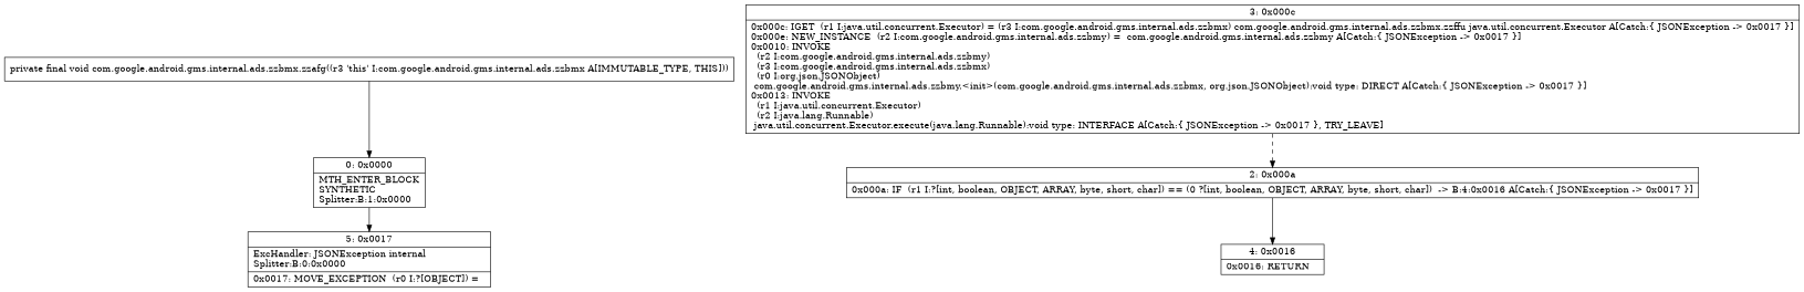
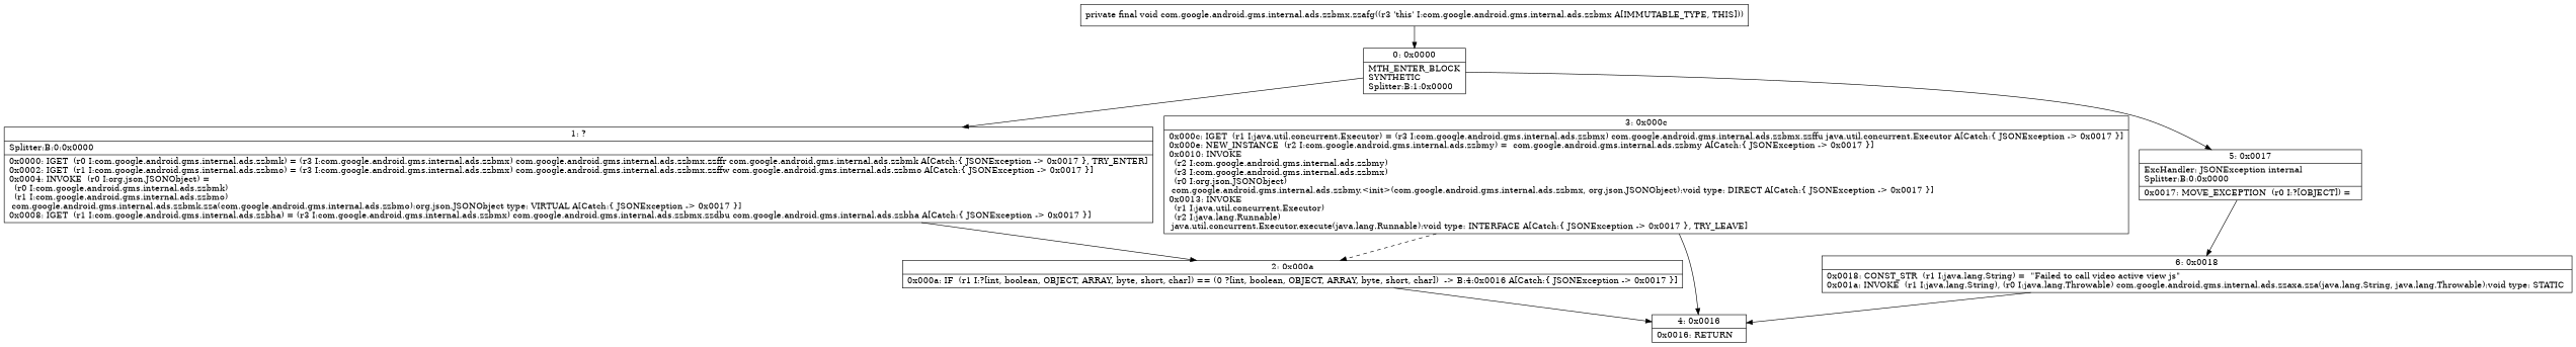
  digraph {
    node [shape=record]
    n1 [label="{0\:\ 0x0000|MTH_ENTER_BLOCK\lSYNTHETIC\lSplitter:B:1:0x0000\l}"]
+   n2 [label="{1\:\ ?|Splitter:B:0:0x0000\l|0x0000: IGET  (r0 I:com.google.android.gms.internal.ads.zzbmk) = (r3 I:com.google.android.gms.internal.ads.zzbmx) com.google.android.gms.internal.ads.zzbmx.zzffr com.google.android.gms.internal.ads.zzbmk A[Catch:\{ JSONException \-\> 0x0017 \}, TRY_ENTER]\l0x0002: IGET  (r1 I:com.google.android.gms.internal.ads.zzbmo) = (r3 I:com.google.android.gms.internal.ads.zzbmx) com.google.android.gms.internal.ads.zzbmx.zzffw com.google.android.gms.internal.ads.zzbmo A[Catch:\{ JSONException \-\> 0x0017 \}]\l0x0004: INVOKE  (r0 I:org.json.JSONObject) = \l  (r0 I:com.google.android.gms.internal.ads.zzbmk)\l  (r1 I:com.google.android.gms.internal.ads.zzbmo)\l com.google.android.gms.internal.ads.zzbmk.zza(com.google.android.gms.internal.ads.zzbmo):org.json.JSONObject type: VIRTUAL A[Catch:\{ JSONException \-\> 0x0017 \}]\l0x0008: IGET  (r1 I:com.google.android.gms.internal.ads.zzbha) = (r3 I:com.google.android.gms.internal.ads.zzbmx) com.google.android.gms.internal.ads.zzbmx.zzdbu com.google.android.gms.internal.ads.zzbha A[Catch:\{ JSONException \-\> 0x0017 \}]\l}"]
    n3 [label="{5\:\ 0x0017|ExcHandler: JSONException internal\lSplitter:B:0:0x0000\l|0x0017: MOVE_EXCEPTION  (r0 I:?[OBJECT]) =  \l}"]
    n4 [label="{2\:\ 0x000a|0x000a: IF  (r1 I:?[int, boolean, OBJECT, ARRAY, byte, short, char]) == (0 ?[int, boolean, OBJECT, ARRAY, byte, short, char])  \-\> B:4:0x0016 A[Catch:\{ JSONException \-\> 0x0017 \}]\l}"]
+   n5 [label="{6\:\ 0x0018|0x0018: CONST_STR  (r1 I:java.lang.String) =  \"Failed to call video active view js\" \l0x001a: INVOKE  (r1 I:java.lang.String), (r0 I:java.lang.Throwable) com.google.android.gms.internal.ads.zzaxa.zza(java.lang.String, java.lang.Throwable):void type: STATIC \l}"]
    n6 [label="{4\:\ 0x0016|0x0016: RETURN   \l}"]
    n7 [label="{3\:\ 0x000c|0x000c: IGET  (r1 I:java.util.concurrent.Executor) = (r3 I:com.google.android.gms.internal.ads.zzbmx) com.google.android.gms.internal.ads.zzbmx.zzffu java.util.concurrent.Executor A[Catch:\{ JSONException \-\> 0x0017 \}]\l0x000e: NEW_INSTANCE  (r2 I:com.google.android.gms.internal.ads.zzbmy) =  com.google.android.gms.internal.ads.zzbmy A[Catch:\{ JSONException \-\> 0x0017 \}]\l0x0010: INVOKE  \l  (r2 I:com.google.android.gms.internal.ads.zzbmy)\l  (r3 I:com.google.android.gms.internal.ads.zzbmx)\l  (r0 I:org.json.JSONObject)\l com.google.android.gms.internal.ads.zzbmy.\<init\>(com.google.android.gms.internal.ads.zzbmx, org.json.JSONObject):void type: DIRECT A[Catch:\{ JSONException \-\> 0x0017 \}]\l0x0013: INVOKE  \l  (r1 I:java.util.concurrent.Executor)\l  (r2 I:java.lang.Runnable)\l java.util.concurrent.Executor.execute(java.lang.Runnable):void type: INTERFACE A[Catch:\{ JSONException \-\> 0x0017 \}, TRY_LEAVE]\l}"]
    n8 [label="{private final void com.google.android.gms.internal.ads.zzbmx.zzafg((r3 'this' I:com.google.android.gms.internal.ads.zzbmx A[IMMUTABLE_TYPE, THIS])) }"]
+   n1 -> n2
    n1 -> n3
+   n2 -> n4
+   n3 -> n5
    n4 -> n6
+   n5 -> n6
    n7 -> n4 [style=dashed]
+   n7 -> n6
    n8 -> n1
  }
